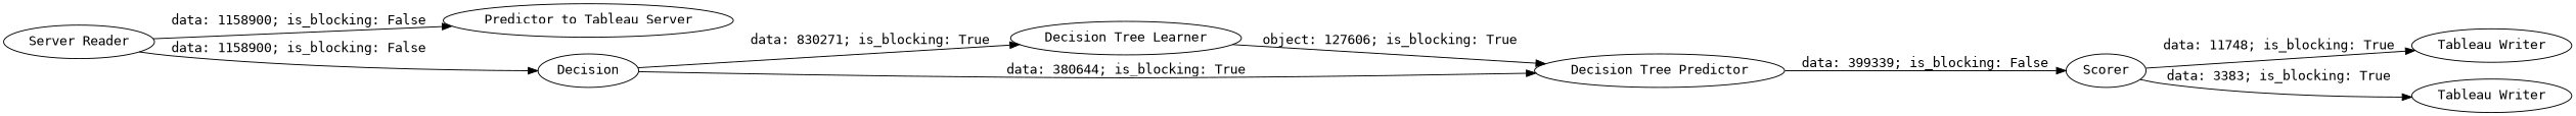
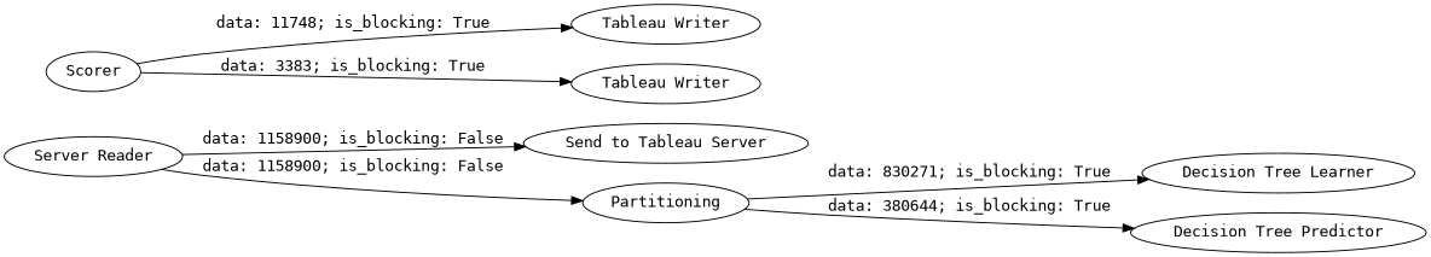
  digraph {
    fontname="DejaVu Sans Mono"
    rankdir=LR
    node [fontname="DejaVu Sans Mono"]
    edge [fontname="DejaVu Sans Mono"]
    n1 [label="Decision Tree Learner"]
    n2 [label="Decision Tree Predictor"]
    n3 [label=Scorer]
-   n4 [label="Predictor to Tableau Server"]
+   n4 [label="Send to Tableau Server"]
    n5 [label="Tableau Writer"]
    n6 [label="Tableau Writer"]
-   n7 [label=Decision]
+   n7 [label=Partitioning]
    n8 [label="Server Reader"]
-   n1 -> n2 [label="object: 127606; is_blocking: True"]
-   n2 -> n3 [label="data: 399339; is_blocking: False"]
    n3 -> n5 [label="data: 11748; is_blocking: True"]
    n3 -> n6 [label="data: 3383; is_blocking: True"]
    n7 -> n1 [label="data: 830271; is_blocking: True"]
    n7 -> n2 [label="data: 380644; is_blocking: True"]
    n8 -> n4 [label="data: 1158900; is_blocking: False"]
    n8 -> n7 [label="data: 1158900; is_blocking: False"]
  }
